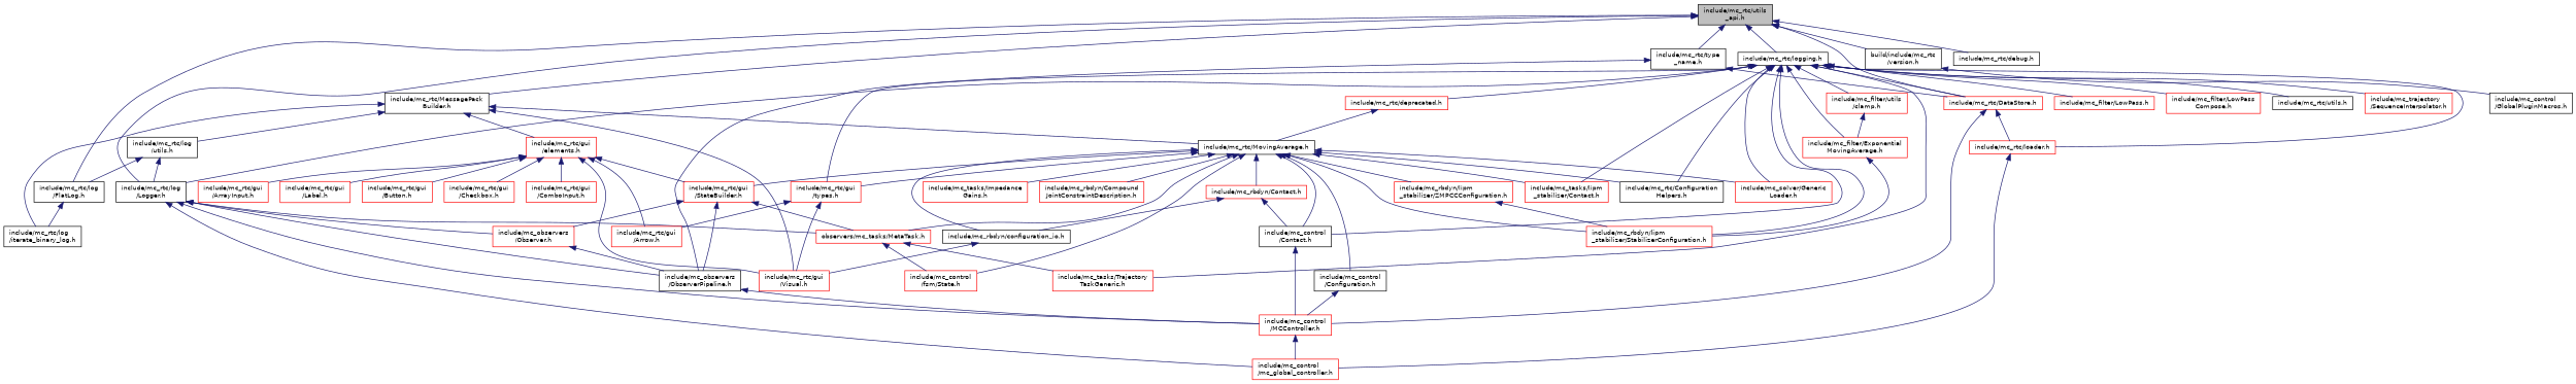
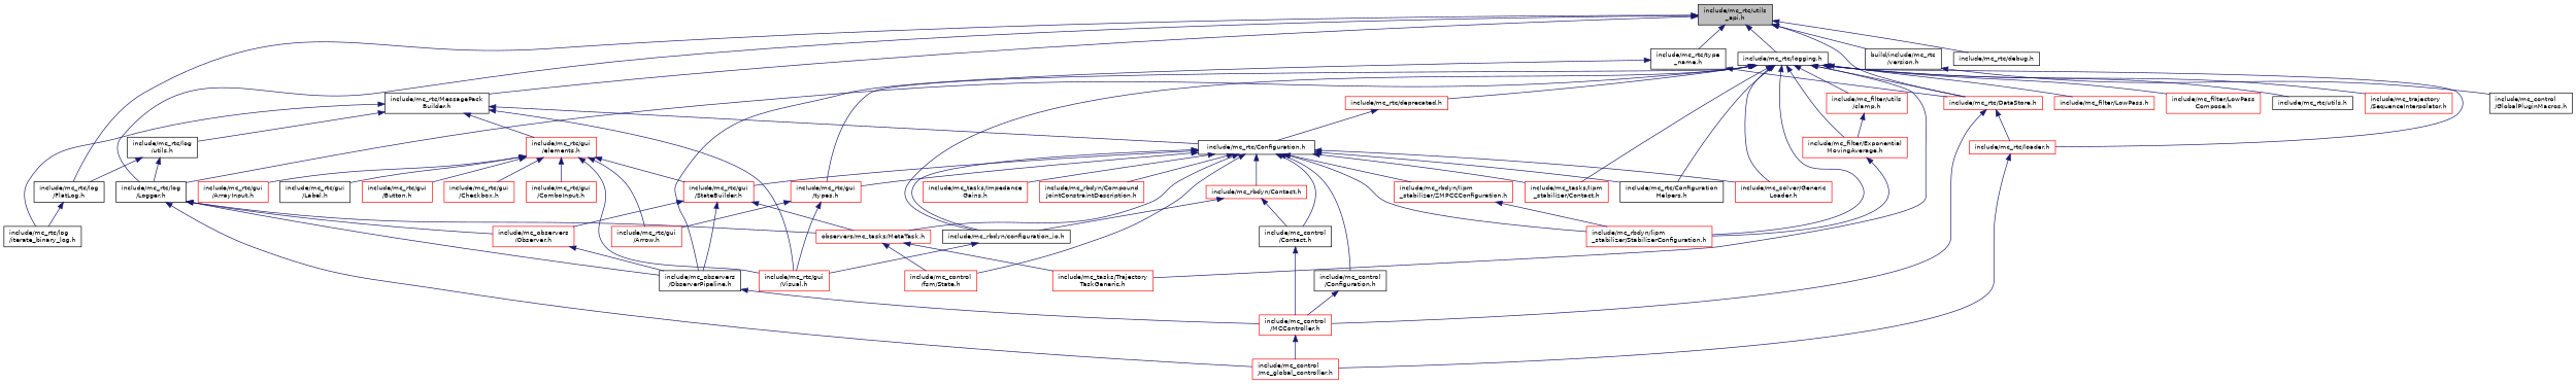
  digraph {
    node [color=red fillcolor=white fontname=Helvetica fontsize=10 shape=record style=filled]
    edge [color=midnightblue dir=back fontname=Helvetica fontsize=10 labelfontname=Helvetica labelfontsize=10 style=solid]
    n1 [color=black fillcolor=grey75 fontcolor=black height=0.2 label="include/mc_rtc/utils\l_api.h" width=0.4]
    n2 [color=black height=0.2 label="include/mc_rtc/MessagePack\lBuilder.h" width=0.4]
    n3 [color=black height=0.2 label="include/mc_rtc/log\l/Logger.h" width=0.4]
    n4 [color=black height=0.2 label="include/mc_rtc/log\l/FlatLog.h" width=0.4]
    n5 [color=black height=0.2 label="include/mc_rtc/logging.h" width=0.4]
    n6 [height=0.2 label="include/mc_rtc/DataStore.h" width=0.4]
    n7 [color=black height=0.2 label="include/mc_rtc/type\l_name.h" width=0.4]
    n8 [color=black height=0.2 label="build/include/mc_rtc\l/version.h" width=0.4]
    n9 [color=black height=0.2 label="include/mc_rtc/debug.h" width=0.4]
-   n10 [color=black height=0.2 label="include/mc_rtc/MovingAverage.h" width=0.4]
+   n10 [color=black height=0.2 label="include/mc_rtc/Configuration.h" width=0.4]
    n11 [height=0.2 label="include/mc_rtc/gui\l/Visual.h" width=0.4]
    n12 [height=0.2 label="include/mc_rtc/gui\l/elements.h" width=0.4]
    n13 [color=black height=0.2 label="include/mc_rtc/log\l/utils.h" width=0.4]
    n14 [color=black height=0.2 label="include/mc_rtc/log\l/iterate_binary_log.h" width=0.4]
    n15 [height=0.2 label="observers/mc_tasks/MetaTask.h" width=0.4]
    n16 [height=0.2 label="include/mc_observers\l/Observer.h" width=0.4]
    n17 [color=black height=0.2 label="include/mc_observers\l/ObserverPipeline.h" width=0.4]
    n18 [height=0.2 label="include/mc_control\l/MCController.h" width=0.4]
    n19 [height=0.2 label="include/mc_control\l/mc_global_controller.h" width=0.4]
    n20 [height=0.2 label="include/mc_rtc/gui\l/types.h" width=0.4]
    n21 [color=black height=0.2 label="include/mc_rbdyn/configuration_io.h" width=0.4]
    n22 [height=0.2 label="include/mc_rbdyn/lipm\l_stabilizer/StabilizerConfiguration.h" width=0.4]
    n23 [height=0.2 label="include/mc_tasks/lipm\l_stabilizer/Contact.h" width=0.4]
    n24 [color=black height=0.2 label="include/mc_rtc/Configuration\lHelpers.h" width=0.4]
    n25 [height=0.2 label="include/mc_solver/Generic\lLoader.h" width=0.4]
    n26 [height=0.2 label="include/mc_tasks/Trajectory\lTaskGeneric.h" width=0.4]
    n27 [height=0.2 label="include/mc_rtc/deprecated.h" width=0.4]
    n28 [height=0.2 label="include/mc_filter/utils\l/clamp.h" width=0.4]
    n29 [height=0.2 label="include/mc_filter/Exponential\lMovingAverage.h" width=0.4]
    n30 [height=0.2 label="include/mc_rtc/loader.h" width=0.4]
    n31 [height=0.2 label="include/mc_filter/LowPass.h" width=0.4]
    n32 [height=0.2 label="include/mc_filter/LowPass\lCompose.h" width=0.4]
    n33 [color=black height=0.2 label="include/mc_rtc/utils.h" width=0.4]
    n34 [height=0.2 label="include/mc_trajectory\l/SequenceInterpolator.h" width=0.4]
    n35 [color=black height=0.2 label="include/mc_control\l/GlobalPluginMacros.h" width=0.4]
    n36 [height=0.2 label="include/mc_control\l/fsm/State.h" width=0.4]
    n37 [height=0.2 label="include/mc_rtc/gui\l/StateBuilder.h" width=0.4]
    n38 [height=0.2 label="include/mc_rbdyn/Contact.h" width=0.4]
    n39 [color=black height=0.2 label="include/mc_control\l/Contact.h" width=0.4]
    n40 [height=0.2 label="include/mc_rbdyn/Compound\lJointConstraintDescription.h" width=0.4]
    n41 [height=0.2 label="include/mc_rbdyn/lipm\l_stabilizer/ZMPCCConfiguration.h" width=0.4]
    n42 [color=black height=0.2 label="include/mc_control\l/Configuration.h" width=0.4]
    n43 [height=0.2 label="include/mc_tasks/Impedance\lGains.h" width=0.4]
    n44 [height=0.2 label="include/mc_rtc/gui\l/Arrow.h" width=0.4]
    n45 [height=0.2 label="include/mc_rtc/gui\l/ArrayInput.h" width=0.4]
-   n46 [height=0.2 label="include/mc_rtc/gui\l/Label.h" width=0.4]
+   n46 [color=black height=0.2 label="include/mc_rtc/gui\l/Label.h" width=0.4]
    n47 [height=0.2 label="include/mc_rtc/gui\l/Button.h" width=0.4]
    n48 [height=0.2 label="include/mc_rtc/gui\l/Checkbox.h" width=0.4]
    n49 [height=0.2 label="include/mc_rtc/gui\l/ComboInput.h" width=0.4]
    n1 -> n2
    n1 -> n3
    n1 -> n4
    n1 -> n5
    n1 -> n6
    n1 -> n7
    n1 -> n8
    n1 -> n9
    n2 -> n10
    n2 -> n11
    n2 -> n12
    n2 -> n13
    n2 -> n14
    n3 -> n15
    n3 -> n16
    n3 -> n17
-   n3 -> n18
    n3 -> n19
    n4 -> n14
    n5 -> n3
    n5 -> n6
    n5 -> n20
-   n5 -> n39
+   n5 -> n21
    n5 -> n22
    n5 -> n23
    n5 -> n24
    n5 -> n25
    n5 -> n26
    n5 -> n27
    n5 -> n28
    n5 -> n29
    n5 -> n30
    n5 -> n31
    n5 -> n32
    n5 -> n33
    n5 -> n34
    n6 -> n18
    n6 -> n30
    n7 -> n6
    n7 -> n17
    n8 -> n35
    n10 -> n15
    n10 -> n20
    n10 -> n21
    n10 -> n22
    n10 -> n23
    n10 -> n24
    n10 -> n25
    n10 -> n36
    n10 -> n37
    n10 -> n38
    n10 -> n39
    n10 -> n40
    n10 -> n41
    n10 -> n42
    n10 -> n43
    n12 -> n11
    n12 -> n37
    n12 -> n44
    n12 -> n45
    n12 -> n46
    n12 -> n47
    n12 -> n48
    n12 -> n49
    n13 -> n3
    n13 -> n4
    n15 -> n26
    n15 -> n36
    n16 -> n17
    n17 -> n18
    n18 -> n19
    n20 -> n11
    n20 -> n44
    n21 -> n11
    n27 -> n10
    n28 -> n29
    n29 -> n22
    n30 -> n19
    n37 -> n15
    n37 -> n16
    n37 -> n17
    n38 -> n21
    n38 -> n39
    n39 -> n18
    n41 -> n22
    n42 -> n18
  }
